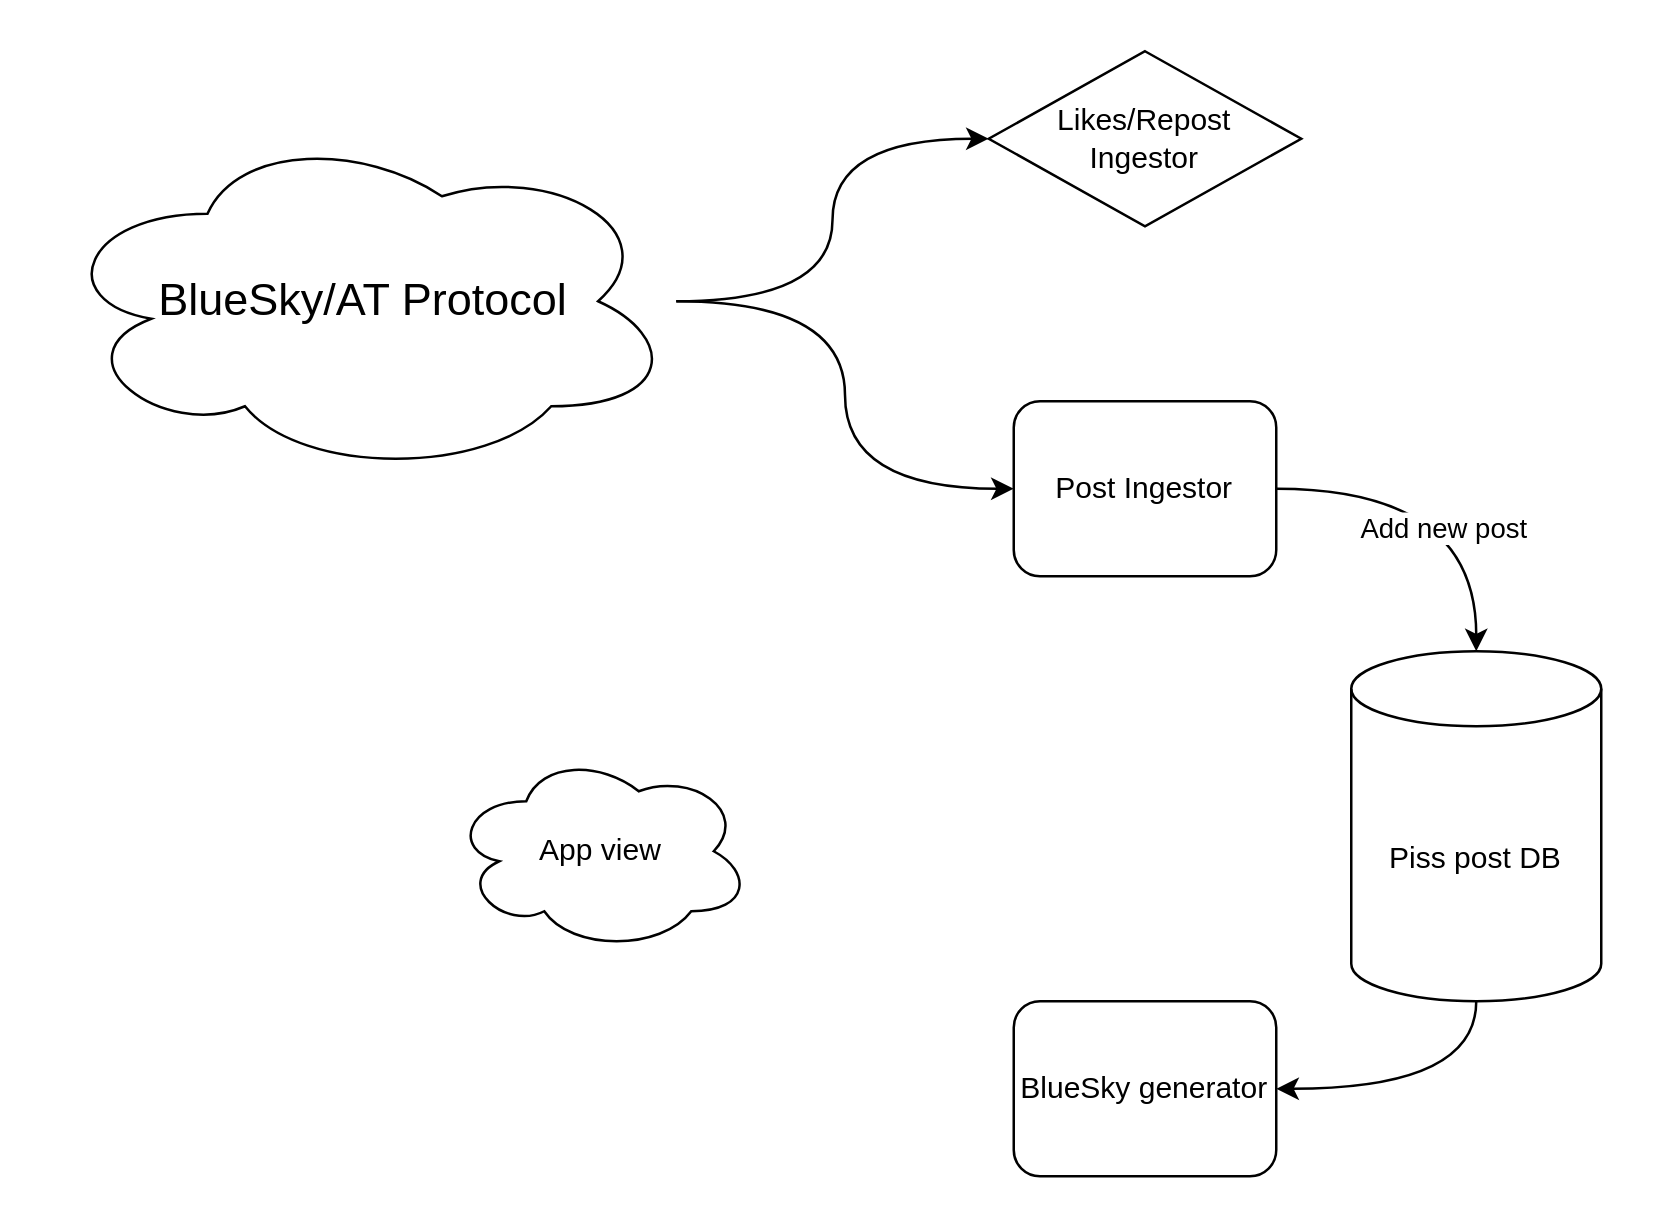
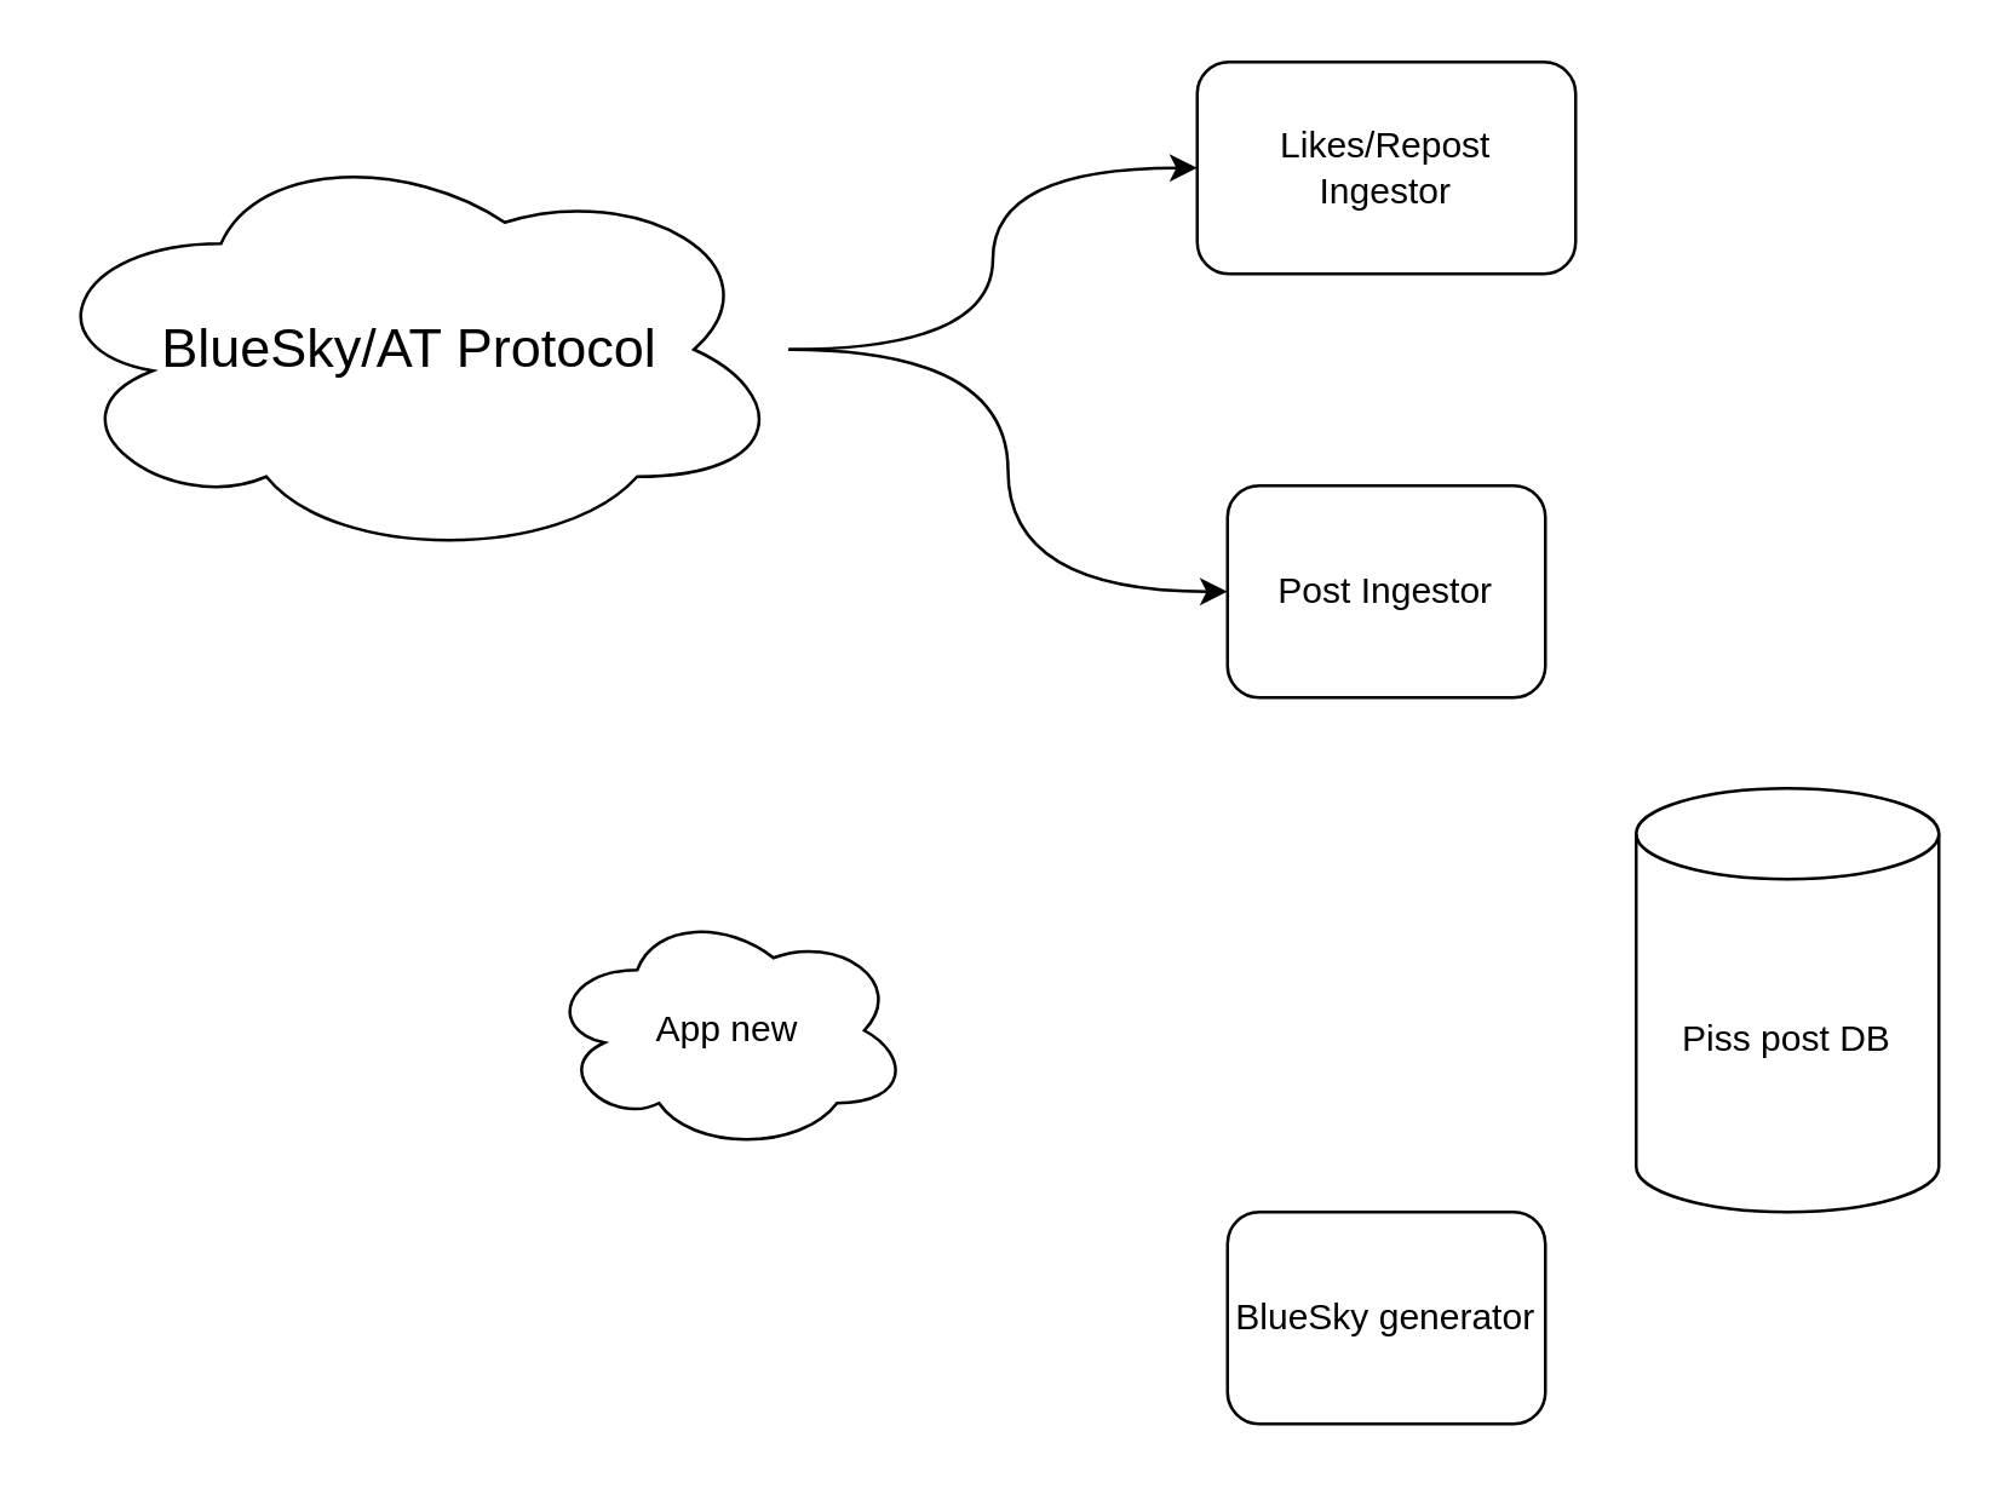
  <mxCell id="0" />
  <mxCell id="1" parent="0" />
  <mxCell id="2" style="edgeStyle=orthogonalEdgeStyle;rounded=0;orthogonalLoop=1;jettySize=auto;html=1;entryX=0;entryY=0.5;entryDx=0;entryDy=0;curved=1;" edge="1" parent="1" source="4" target="9"><mxGeometry relative="1" as="geometry" /></mxCell>
  <mxCell id="3" style="edgeStyle=orthogonalEdgeStyle;rounded=0;orthogonalLoop=1;jettySize=auto;html=1;entryX=0;entryY=0.5;entryDx=0;entryDy=0;curved=1;" edge="1" parent="1" source="4" target="10"><mxGeometry relative="1" as="geometry" /></mxCell>
- <mxCell id="4" value="&lt;font style=&quot;font-size: 18px;&quot;&gt;BlueSky/AT Protocol&lt;/font&gt;" style="ellipse;shape=cloud;whiteSpace=wrap;html=1;" vertex="1" parent="1"><mxGeometry x="20" y="50" width="250" height="140" as="geometry" /></mxCell>
- <mxCell id="5" style="edgeStyle=orthogonalEdgeStyle;rounded=0;orthogonalLoop=1;jettySize=auto;html=1;exitX=0.5;exitY=1;exitDx=0;exitDy=0;exitPerimeter=0;entryX=1;entryY=0.5;entryDx=0;entryDy=0;curved=1;" edge="1" parent="1" source="6" target="11"><mxGeometry relative="1" as="geometry" /></mxCell>
+ <mxCell id="4" value="&lt;font style=&quot;font-size: 18px;&quot;&gt;BlueSky/AT Protocol&lt;/font&gt;" style="ellipse;shape=cloud;whiteSpace=wrap;html=1;" vertex="1" parent="1"><mxGeometry x="10" y="45" width="250" height="140" as="geometry" /></mxCell>
  <mxCell id="6" value="Piss post DB" style="shape=cylinder3;whiteSpace=wrap;html=1;boundedLbl=1;backgroundOutline=1;size=15;" vertex="1" parent="1"><mxGeometry x="540" y="260" width="100" height="140" as="geometry" /></mxCell>
- <mxCell id="7" style="edgeStyle=orthogonalEdgeStyle;rounded=0;orthogonalLoop=1;jettySize=auto;html=1;exitX=1;exitY=0.5;exitDx=0;exitDy=0;entryX=0.5;entryY=0;entryDx=0;entryDy=0;entryPerimeter=0;curved=1;" edge="1" parent="1" source="9" target="6"><mxGeometry relative="1" as="geometry" /></mxCell>
- <mxCell id="8" value="Add new post" style="edgeLabel;html=1;align=center;verticalAlign=middle;resizable=0;points=[];" vertex="1" connectable="0" parent="7"><mxGeometry x="0.365" y="-14" relative="1" as="geometry"><mxPoint y="-4" as="offset" /></mxGeometry></mxCell>
  <mxCell id="9" value="Post Ingestor" style="rounded=1;whiteSpace=wrap;html=1;" vertex="1" parent="1"><mxGeometry x="405" y="160" width="105" height="70" as="geometry" /></mxCell>
- <mxCell id="10" value="Likes/Repost&lt;br&gt;Ingestor" style="rhombus;whiteSpace=wrap;html=1;" vertex="1" parent="1"><mxGeometry x="395" y="20" width="125" height="70" as="geometry" /></mxCell>
+ <mxCell id="10" value="Likes/Repost&lt;br&gt;Ingestor" style="rounded=1;whiteSpace=wrap;html=1;" vertex="1" parent="1"><mxGeometry x="395" y="20" width="125" height="70" as="geometry" /></mxCell>
  <mxCell id="11" value="BlueSky generator" style="rounded=1;whiteSpace=wrap;html=1;" vertex="1" parent="1"><mxGeometry x="405" y="400" width="105" height="70" as="geometry" /></mxCell>
- <mxCell id="12" value="App view" style="ellipse;shape=cloud;whiteSpace=wrap;html=1;" vertex="1" parent="1"><mxGeometry x="180" y="300" width="120" height="80" as="geometry" /></mxCell>
+ <mxCell id="12" value="App new" style="ellipse;shape=cloud;whiteSpace=wrap;html=1;" vertex="1" parent="1"><mxGeometry x="180" y="300" width="120" height="80" as="geometry" /></mxCell>
